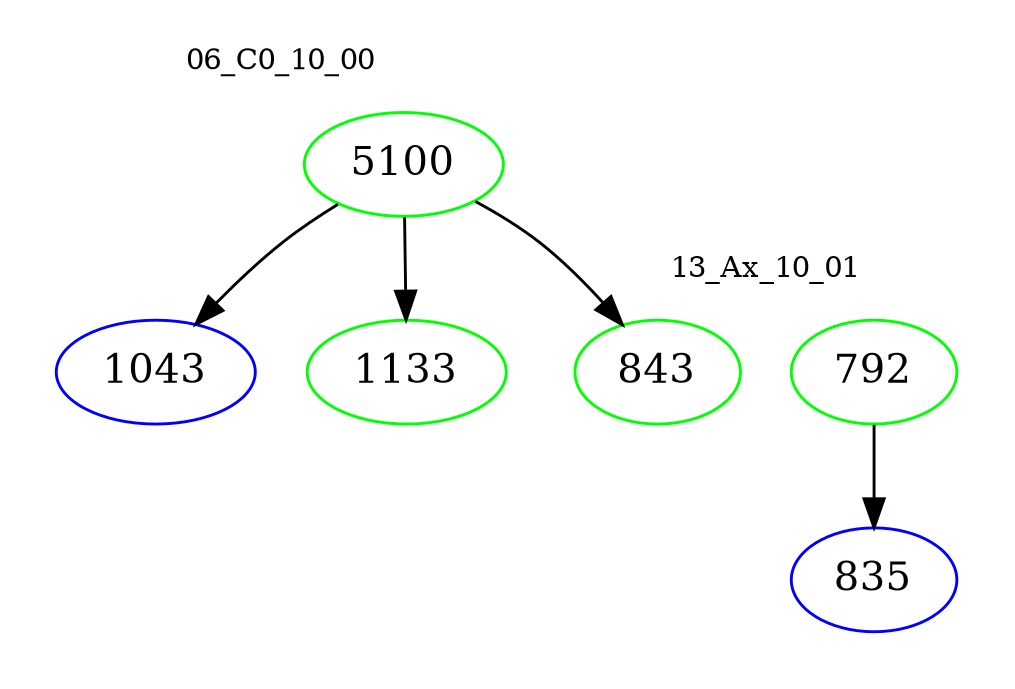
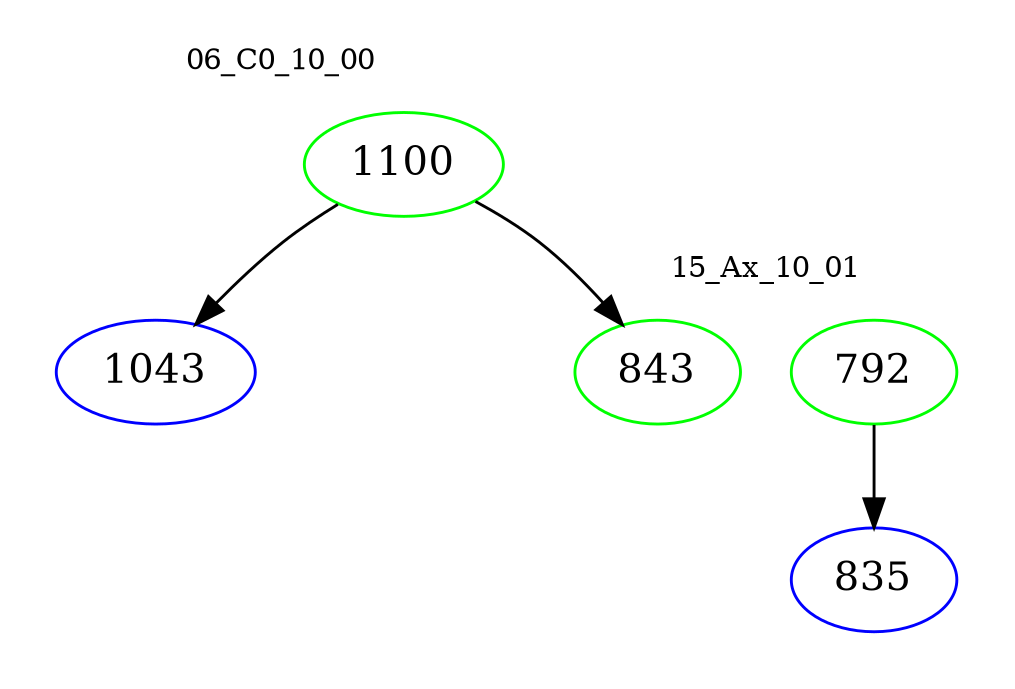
  digraph {
    node [color=green]
    edge [color=black]
    n1 [label=792]
    n2 [color=blue label=835]
    n3 [label=843]
-   n4 [label=5100]
+   n4 [label=1100]
    n5 [color=blue label=1043]
-   n6 [label=1133]
    subgraph cluster_1 {
      color=white
      fontsize=10
-     label="13_Ax_10_01"
+     label="15_Ax_10_01"
      n1
      n2
      n3
    }
    subgraph cluster_2 {
      color=white
      fontsize=10
      label="06_C0_10_00"
      n4
      n5
-     n6
    }
    n1 -> n2
    n4 -> n3
    n4 -> n5
-   n4 -> n6
  }
